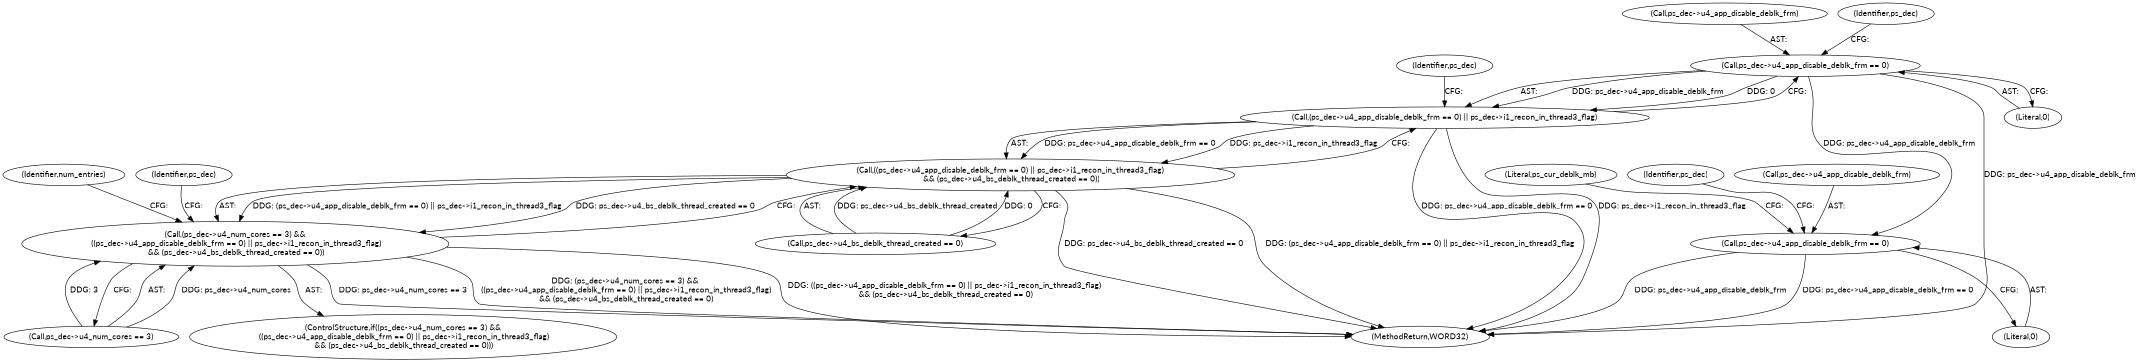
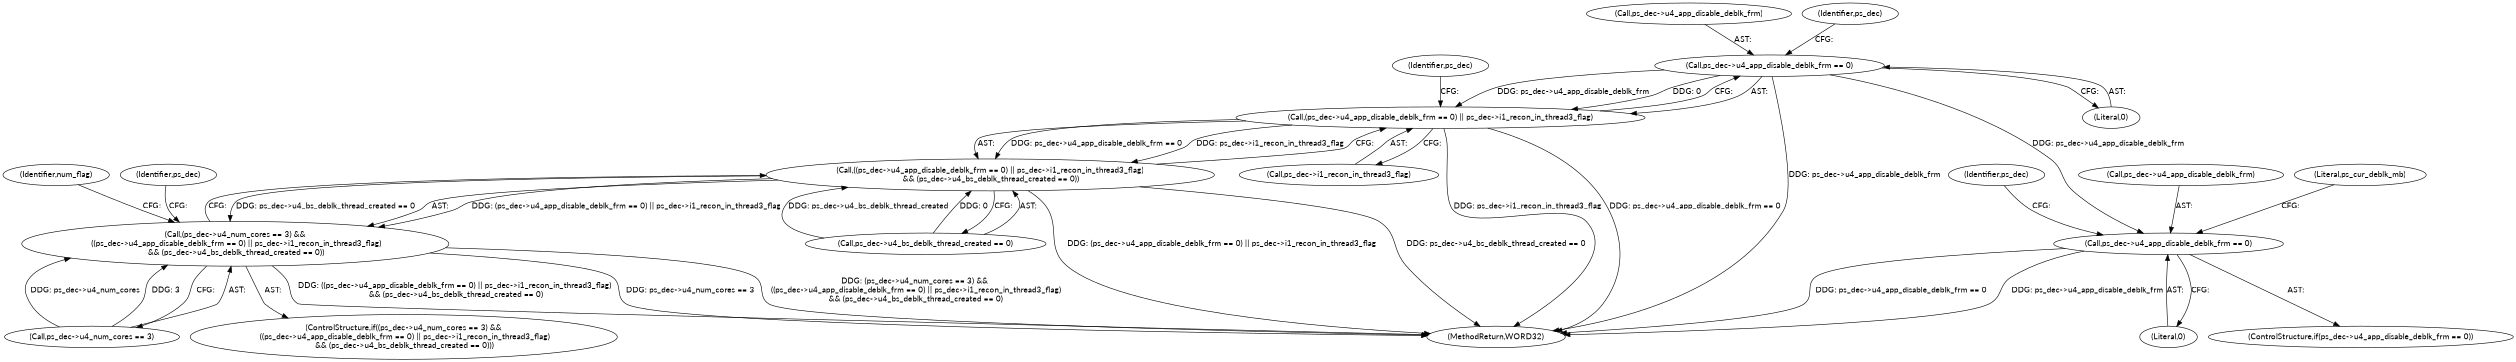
  digraph {
    fontname=Lato
    node [fontname=Lato]
    edge [fontname=Lato]
    n1 [label="(Call,ps_dec->u4_app_disable_deblk_frm == 0)"]
    n2 [label="(Call,(ps_dec->u4_app_disable_deblk_frm == 0) || ps_dec->i1_recon_in_thread3_flag)"]
    n3 [label="(Call,ps_dec->u4_app_disable_deblk_frm == 0)"]
    n4 [label="(MethodReturn,WORD32)"]
    n5 [label="(Literal,0)"]
    n6 [label="(Call,((ps_dec->u4_app_disable_deblk_frm == 0) || ps_dec->i1_recon_in_thread3_flag)\n && (ps_dec->u4_bs_deblk_thread_created == 0))"]
+   n7 [label="(Call,ps_dec->i1_recon_in_thread3_flag)"]
    n8 [label="(Literal,0)"]
+   n9 [label="(ControlStructure,if(ps_dec->u4_app_disable_deblk_frm == 0))"]
    n10 [label="(Call,(ps_dec->u4_num_cores == 3) &&\n ((ps_dec->u4_app_disable_deblk_frm == 0) || ps_dec->i1_recon_in_thread3_flag)\n && (ps_dec->u4_bs_deblk_thread_created == 0))"]
    n11 [label="(Call,ps_dec->u4_bs_deblk_thread_created == 0)"]
    n12 [label="(Call,ps_dec->u4_num_cores == 3)"]
    n13 [label="(ControlStructure,if((ps_dec->u4_num_cores == 3) &&\n ((ps_dec->u4_app_disable_deblk_frm == 0) || ps_dec->i1_recon_in_thread3_flag)\n && (ps_dec->u4_bs_deblk_thread_created == 0)))"]
    n14 [label="(Call,ps_dec->u4_app_disable_deblk_frm)"]
    n15 [label="(Identifier,ps_dec)"]
    n16 [label="(Call,ps_dec->u4_app_disable_deblk_frm)"]
-   n17 [label="(Identifier,num_entries)"]
+   n17 [label="(Identifier,num_flag)"]
    n18 [label="(Literal,ps_cur_deblk_mb)"]
    n19 [label="(Identifier,ps_dec)"]
    n20 [label="(Identifier,ps_dec)"]
    n21 [label="(Identifier,ps_dec)"]
    n1 -> n2 [label="AST: "]
    n1 -> n2 [label="DDG: ps_dec->u4_app_disable_deblk_frm"]
    n1 -> n2 [label="DDG: 0"]
    n1 -> n3 [label="DDG: ps_dec->u4_app_disable_deblk_frm"]
    n1 -> n4 [label="DDG: ps_dec->u4_app_disable_deblk_frm"]
    n1 -> n5 [label="CFG: "]
    n2 -> n1 [label="CFG: "]
    n2 -> n4 [label="DDG: ps_dec->u4_app_disable_deblk_frm == 0"]
    n2 -> n4 [label="DDG: ps_dec->i1_recon_in_thread3_flag"]
    n2 -> n6 [label="AST: "]
    n2 -> n6 [label="DDG: ps_dec->u4_app_disable_deblk_frm == 0"]
    n2 -> n6 [label="DDG: ps_dec->i1_recon_in_thread3_flag"]
+   n2 -> n7 [label="CFG: "]
    n3 -> n4 [label="DDG: ps_dec->u4_app_disable_deblk_frm"]
    n3 -> n4 [label="DDG: ps_dec->u4_app_disable_deblk_frm == 0"]
    n3 -> n8 [label="CFG: "]
+   n3 -> n9 [label="AST: "]
    n5 -> n1 [label="AST: "]
    n6 -> n2 [label="CFG: "]
    n6 -> n4 [label="DDG: ps_dec->u4_bs_deblk_thread_created == 0"]
    n6 -> n4 [label="DDG: (ps_dec->u4_app_disable_deblk_frm == 0) || ps_dec->i1_recon_in_thread3_flag"]
    n6 -> n10 [label="AST: "]
    n6 -> n10 [label="DDG: (ps_dec->u4_app_disable_deblk_frm == 0) || ps_dec->i1_recon_in_thread3_flag"]
    n6 -> n10 [label="DDG: ps_dec->u4_bs_deblk_thread_created == 0"]
    n6 -> n11 [label="CFG: "]
+   n7 -> n2 [label="AST: "]
    n8 -> n3 [label="AST: "]
    n10 -> n4 [label="DDG: ((ps_dec->u4_app_disable_deblk_frm == 0) || ps_dec->i1_recon_in_thread3_flag)\n && (ps_dec->u4_bs_deblk_thread_created == 0)"]
    n10 -> n4 [label="DDG: ps_dec->u4_num_cores == 3"]
    n10 -> n4 [label="DDG: (ps_dec->u4_num_cores == 3) &&\n ((ps_dec->u4_app_disable_deblk_frm == 0) || ps_dec->i1_recon_in_thread3_flag)\n && (ps_dec->u4_bs_deblk_thread_created == 0)"]
    n10 -> n6 [label="CFG: "]
    n10 -> n12 [label="CFG: "]
    n10 -> n13 [label="AST: "]
    n11 -> n6 [label="AST: "]
    n11 -> n6 [label="DDG: ps_dec->u4_bs_deblk_thread_created"]
    n11 -> n6 [label="DDG: 0"]
    n12 -> n10 [label="AST: "]
    n12 -> n10 [label="DDG: ps_dec->u4_num_cores"]
    n12 -> n10 [label="DDG: 3"]
    n14 -> n3 [label="AST: "]
    n15 -> n2 [label="CFG: "]
    n16 -> n1 [label="AST: "]
    n17 -> n10 [label="CFG: "]
    n18 -> n3 [label="CFG: "]
    n19 -> n10 [label="CFG: "]
    n20 -> n1 [label="CFG: "]
    n21 -> n3 [label="CFG: "]
  }
